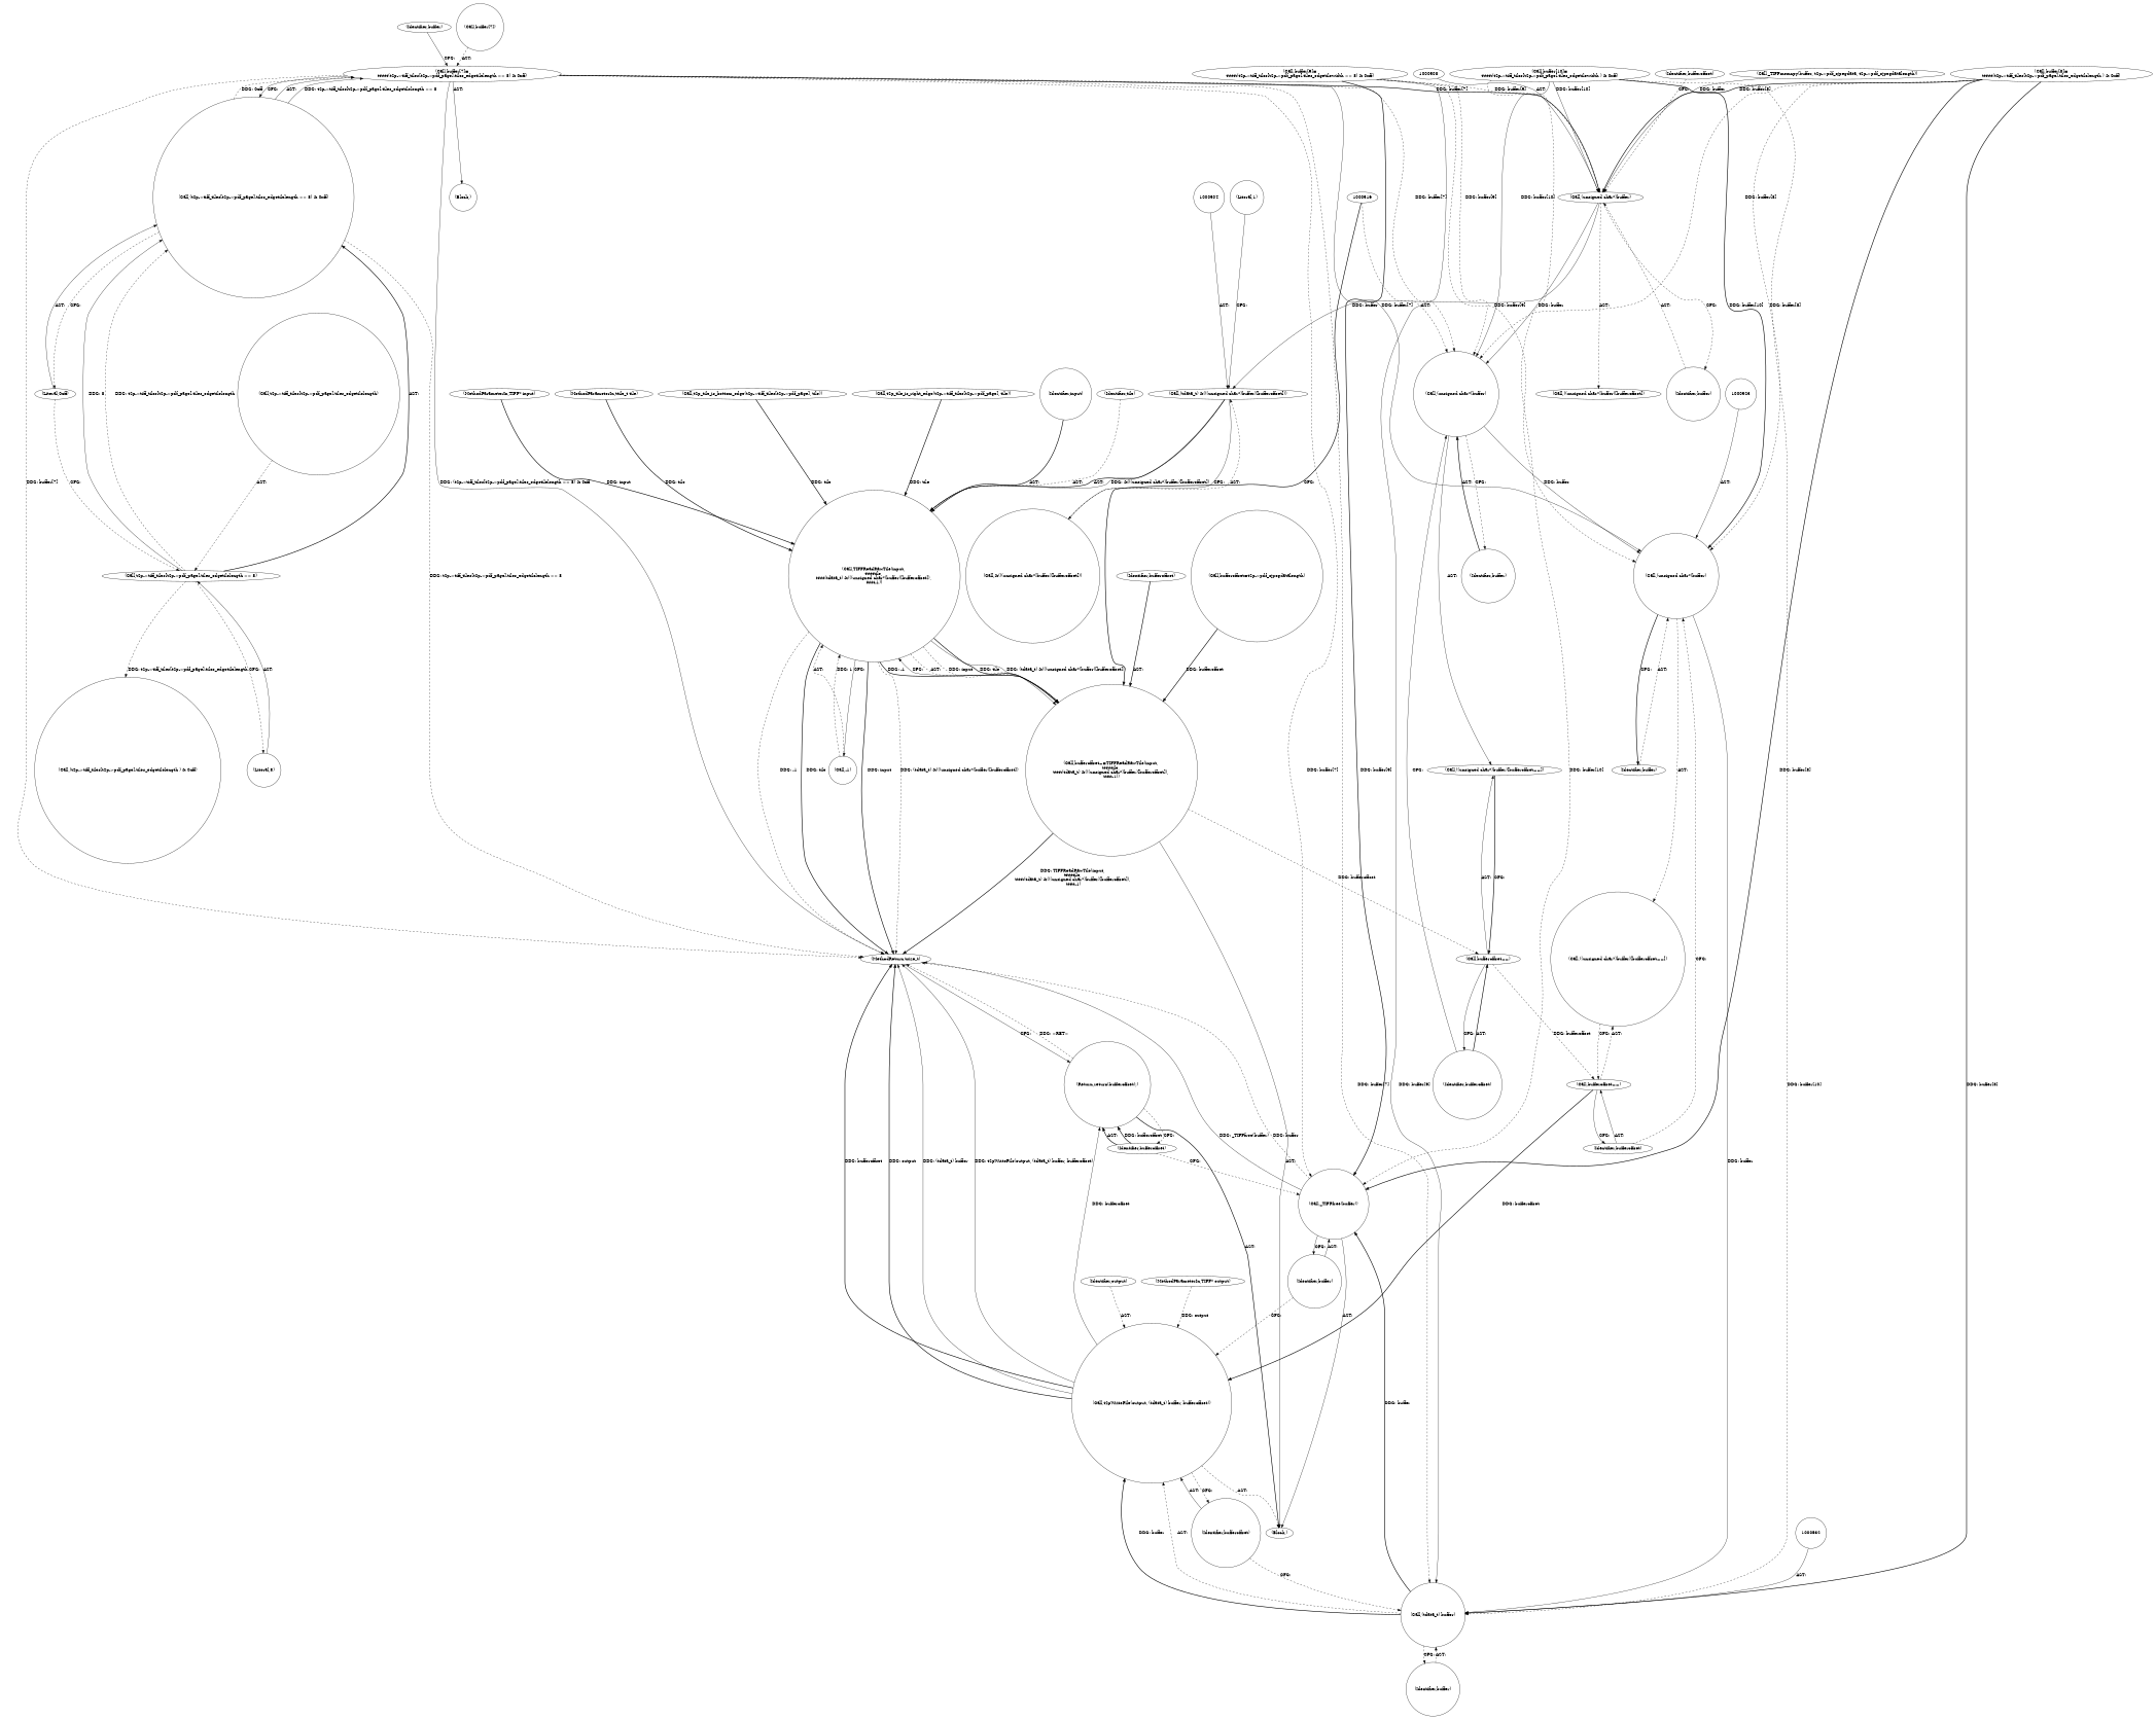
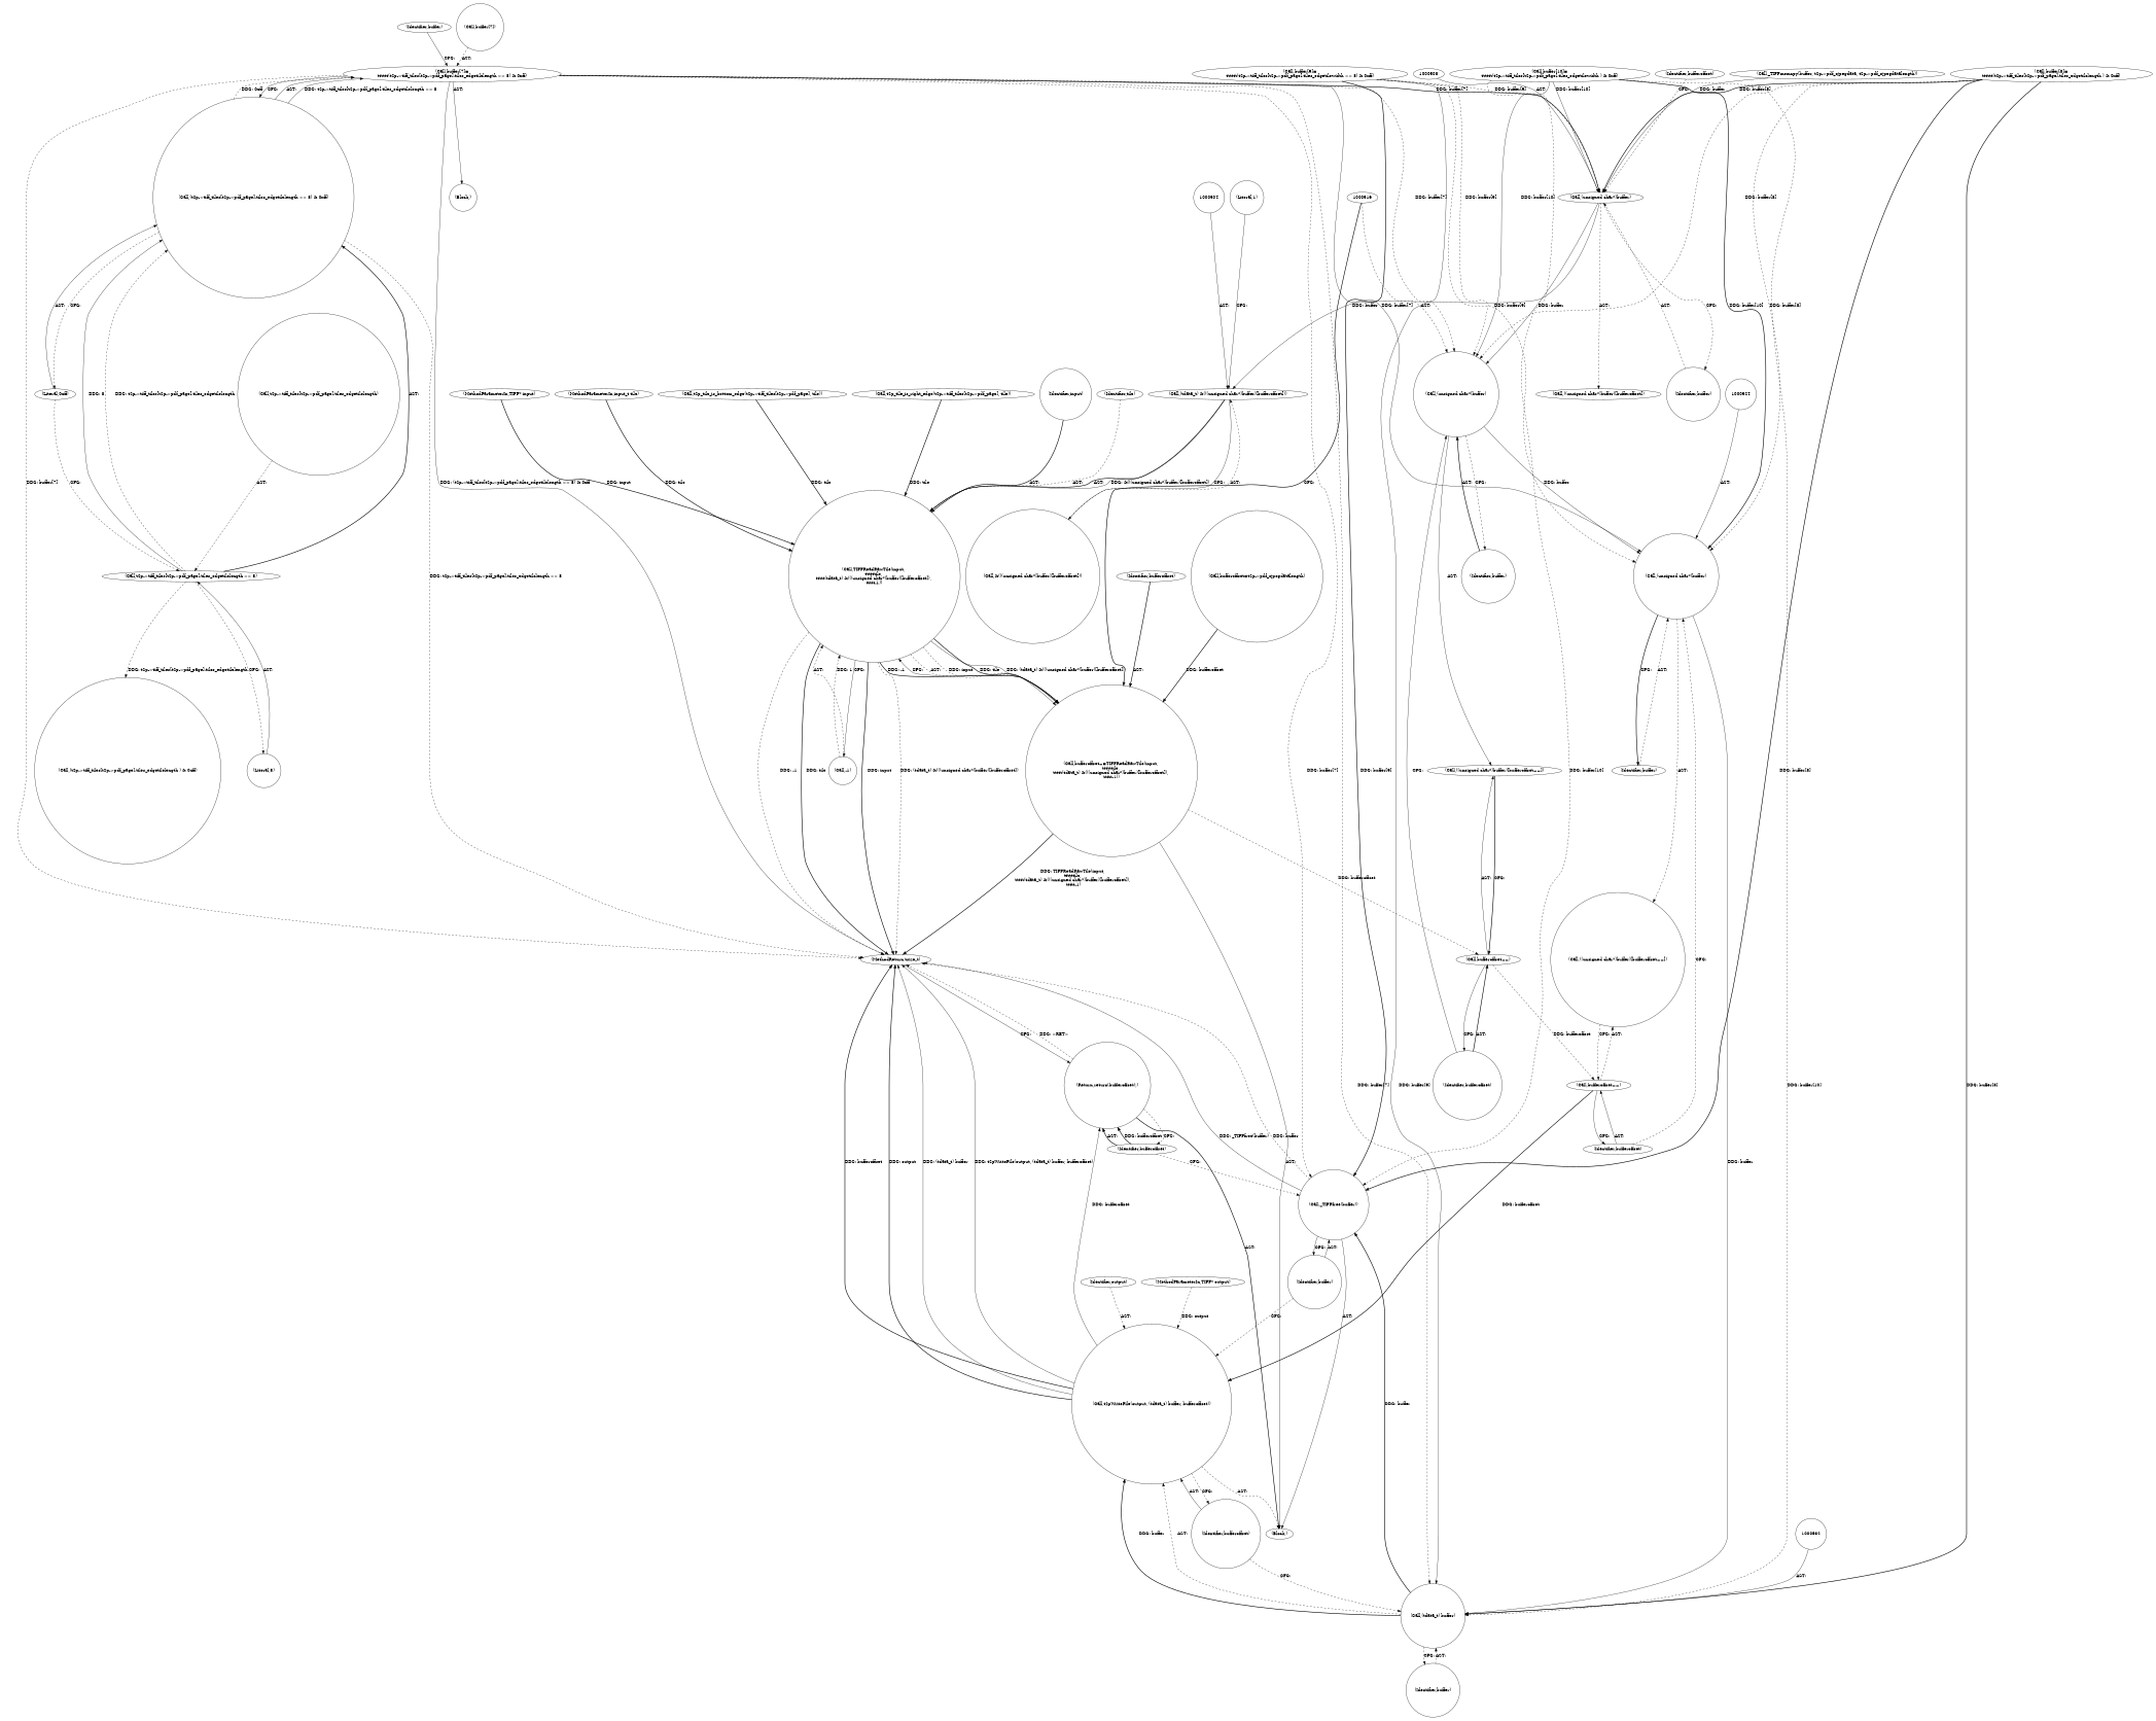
  digraph {
    node [shape=ellipse]
    edge [style=dashed]
    n1 [label="(Call,buffer[7]=\n\t\t\t\t\t\t(t2p->tiff_tiles[t2p->pdf_page].tiles_edgetilelength >> 8) & 0xff)"]
    n2 [label="(Call,(t2p->tiff_tiles[t2p->pdf_page].tiles_edgetilelength >> 8) & 0xff)" shape=circle]
    n3 [label="(Call,(unsigned char*)buffer)"]
    n4 [label="(Call,(unsigned char*)buffer)" shape=circle]
    n5 [label="(Call,(unsigned char*)buffer)" shape=circle]
    n6 [label="(Call,(tdata_t) buffer)" shape=circle]
    n7 [label="(Call,_TIFFfree(buffer))" shape=circle]
    n8 [label="(Block,)" shape=circle]
    n9 [label="(MethodReturn,tsize_t)"]
    n10 [label="(Literal,0xff)"]
    n11 [label="(Call,(tdata_t) &(((unsigned char*)buffer)[bufferoffset]))"]
    n12 [label="(Call,((unsigned char*)buffer)[bufferoffset])"]
    n13 [label="(Identifier,buffer)" shape=circle]
    n14 [label="(Call,((unsigned char*)buffer)[bufferoffset++])"]
    n15 [label="(Identifier,buffer)" shape=circle]
    n16 [label="(Call,((unsigned char*)buffer)[bufferoffset++])" shape=circle]
    n17 [label="(Identifier,buffer)"]
    n18 [label="(Call,t2pWriteFile(output, (tdata_t) buffer, bufferoffset))" shape=circle]
    n19 [label="(Identifier,buffer)" shape=circle]
    n20 [label="(Block,)"]
    n21 [label="(Identifier,buffer)" shape=circle]
    n22 [label="(Return,return(bufferoffset);)" shape=circle]
    n23 [label="(Call,t2p->tiff_tiles[t2p->pdf_page].tiles_edgetilelength >> 8)"]
    n24 [label="(Literal,8)" shape=circle]
    n25 [label="(Call,(t2p->tiff_tiles[t2p->pdf_page].tiles_edgetilelength ) & 0xff)" shape=circle]
    n26 [label="(Call,TIFFReadRawTile(input, \n\t\t\t\t\ttile, \n\t\t\t\t\t(tdata_t) &(((unsigned char*)buffer)[bufferoffset]), \n\t\t\t\t\t-1))" shape=circle]
    n27 [label="(Call,&(((unsigned char*)buffer)[bufferoffset]))" shape=circle]
    n28 [label="(Call,bufferoffset+=TIFFReadRawTile(input, \n\t\t\t\t\ttile, \n\t\t\t\t\t(tdata_t) &(((unsigned char*)buffer)[bufferoffset]), \n\t\t\t\t\t-1))" shape=circle]
    n29 [label="(Call,-1)" shape=circle]
    n30 [label="(Call,bufferoffset++)"]
    n31 [label="(Call,bufferoffset++)"]
    n32 [label="(Identifier,bufferoffset)" shape=circle]
    n33 [label="(Identifier,bufferoffset)"]
    n34 [label="(Identifier,bufferoffset)" shape=circle]
    n35 [label="(Identifier,bufferoffset)"]
    n36 [label="(Identifier,bufferoffset)"]
    n37 [label="(Literal,1)" shape=circle]
    n38 [label="(Identifier,buffer)"]
    n39 [label="(Call,buffer[7])" shape=circle]
    n40 [label="(Call,bufferoffset=t2p->pdf_ojpegdatalength)" shape=circle]
    n41 [label="(MethodParameterIn,TIFF* input)"]
    n42 [label="(Identifier,output)"]
    n43 [label="(Call,buffer[10]=\n\t\t\t\t\t\t(t2p->tiff_tiles[t2p->pdf_page].tiles_edgetilewidth ) & 0xff)"]
    n44 [label="(MethodParameterIn,TIFF* output)"]
-   n45 [label="(MethodParameterIn,ttile_t tile)"]
+   n45 [label="(MethodParameterIn,input_t tile)"]
    n46 [label="(Call,buffer[9]=\n\t\t\t\t\t\t(t2p->tiff_tiles[t2p->pdf_page].tiles_edgetilewidth >> 8) & 0xff)"]
    n47 [label="(Call,t2p_tile_is_bottom_edge(t2p->tiff_tiles[t2p->pdf_page], tile))"]
    n48 [label="(Identifier,bufferoffset)"]
    n49 [label="(Call,buffer[8]=\n\t\t\t\t\t\t(t2p->tiff_tiles[t2p->pdf_page].tiles_edgetilelength ) & 0xff)"]
    n50 [label="(Call,t2p_tile_is_right_edge(t2p->tiff_tiles[t2p->pdf_page], tile))"]
    n51 [label="(Call,_TIFFmemcpy(buffer, t2p->pdf_ojpegdata, t2p->pdf_ojpegdatalength))"]
    n52 [label="(Identifier,input)" shape=circle]
    n53 [label="(Call,t2p->tiff_tiles[t2p->pdf_page].tiles_edgetilelength)" shape=circle]
    n54 [label="(Identifier,tile)"]
    1000508
    1000504 [shape=circle]
    1000516
-   1000524 [shape=circle label=1000523]
+   1000524 [shape=circle]
    1000532 [shape=circle]
    n1 -> n2 [label="CFG: " style=solid]
    n1 -> n3 [label="DDG: buffer[7]" style=bold]
    n1 -> n4 [label="DDG: buffer[7]"]
    n1 -> n5 [label="DDG: buffer[7]" style=solid]
    n1 -> n6 [label="DDG: buffer[7]"]
    n1 -> n7 [label="DDG: buffer[7]"]
    n1 -> n8 [label="AST: " style=solid]
    n1 -> n9 [label="DDG: (t2p->tiff_tiles[t2p->pdf_page].tiles_edgetilelength >> 8) & 0xff" style=solid]
    n1 -> n9 [label="DDG: buffer[7]"]
    n2 -> n1 [label="AST: " style=solid]
    n2 -> n1 [label="DDG: t2p->tiff_tiles[t2p->pdf_page].tiles_edgetilelength >> 8" style=solid]
    n2 -> n1 [label="DDG: 0xff"]
    n2 -> n9 [label="DDG: t2p->tiff_tiles[t2p->pdf_page].tiles_edgetilelength >> 8"]
    n2 -> n10 [label="CFG: "]
    n3 -> n4 [label="DDG: buffer" style=solid]
    n3 -> n11 [label="DDG: buffer" style=solid]
    n3 -> n12 [label="AST: "]
    n3 -> n13 [label="CFG: "]
    n4 -> n5 [label="DDG: buffer" style=solid]
    n4 -> n14 [label="AST: " style=solid]
    n4 -> n15 [label="CFG: "]
    n5 -> n6 [label="DDG: buffer" style=solid]
    n5 -> n16 [label="AST: "]
    n5 -> n17 [label="CFG: " style=bold]
    n6 -> n7 [label="DDG: buffer" style=bold]
    n6 -> n18 [label="AST: "]
    n6 -> n18 [label="DDG: buffer" style=bold]
    n6 -> n19 [label="CFG: "]
    n7 -> n9 [label="DDG: buffer"]
    n7 -> n9 [label="DDG: _TIFFfree(buffer)" style=solid]
    n7 -> n20 [label="AST: " style=solid]
    n7 -> n21 [label="CFG: " style=solid]
    n9 -> n22 [label="CFG: " style=solid]
    n10 -> n2 [label="AST: " style=solid]
    n10 -> n23 [label="CFG: "]
    n11 -> n26 [label="AST: " style=bold]
    n11 -> n26 [label="DDG: &(((unsigned char*)buffer)[bufferoffset])" style=solid]
    n11 -> n27 [label="CFG: " style=solid]
    n13 -> n3 [label="AST: "]
    n14 -> n30 [label="CFG: " style=bold]
    n15 -> n4 [label="AST: " style=bold]
    n16 -> n31 [label="CFG: "]
    n17 -> n5 [label="AST: "]
    n18 -> n9 [label="DDG: (tdata_t) buffer" style=solid]
    n18 -> n9 [label="DDG: output" style=bold]
    n18 -> n9 [label="DDG: t2pWriteFile(output, (tdata_t) buffer, bufferoffset)" style=solid]
    n18 -> n9 [label="DDG: bufferoffset" style=bold]
    n18 -> n20 [label="AST: "]
    n18 -> n22 [label="DDG: bufferoffset" style=solid]
    n18 -> n34 [label="CFG: "]
    n19 -> n6 [label="AST: "]
    n21 -> n7 [label="AST: " style=solid]
    n21 -> n18 [label="CFG: "]
    n22 -> n9 [label="DDG: <RET>"]
    n22 -> n20 [label="AST: " style=bold]
    n22 -> n35 [label="CFG: "]
    n23 -> n2 [label="AST: " style=bold]
    n23 -> n2 [label="DDG: t2p->tiff_tiles[t2p->pdf_page].tiles_edgetilelength"]
    n23 -> n2 [label="DDG: 8" style=solid]
    n23 -> n24 [label="CFG: "]
    n23 -> n25 [label="DDG: t2p->tiff_tiles[t2p->pdf_page].tiles_edgetilelength"]
    n24 -> n23 [label="AST: " style=solid]
    n26 -> n9 [label="DDG: (tdata_t) &(((unsigned char*)buffer)[bufferoffset])"]
    n26 -> n9 [label="DDG: -1"]
    n26 -> n9 [label="DDG: tile" style=bold]
    n26 -> n9 [label="DDG: input" style=bold]
    n26 -> n28 [label="AST: "]
    n26 -> n28 [label="DDG: input"]
    n26 -> n28 [label="DDG: tile" style=bold]
    n26 -> n28 [label="DDG: (tdata_t) &(((unsigned char*)buffer)[bufferoffset])" style=solid]
    n26 -> n28 [label="DDG: -1" style=bold]
    n26 -> n29 [label="CFG: " style=solid]
    n27 -> n11 [label="AST: "]
    n28 -> n9 [label="DDG: TIFFReadRawTile(input, \n\t\t\t\t\ttile, \n\t\t\t\t\t(tdata_t) &(((unsigned char*)buffer)[bufferoffset]), \n\t\t\t\t\t-1)" style=bold]
    n28 -> n20 [label="AST: " style=solid]
    n28 -> n26 [label="CFG: " style=solid]
    n28 -> n30 [label="DDG: bufferoffset"]
    n29 -> n26 [label="AST: "]
    n29 -> n26 [label="DDG: 1"]
    n30 -> n14 [label="AST: " style=solid]
    n30 -> n31 [label="DDG: bufferoffset"]
    n30 -> n32 [label="CFG: " style=solid]
    n31 -> n16 [label="AST: "]
    n31 -> n18 [label="DDG: bufferoffset" style=bold]
    n31 -> n33 [label="CFG: " style=solid]
    n32 -> n4 [label="CFG: " style=solid]
    n32 -> n30 [label="AST: " style=bold]
    n33 -> n5 [label="CFG: "]
    n33 -> n31 [label="AST: " style=solid]
    n34 -> n6 [label="CFG: "]
    n34 -> n18 [label="AST: " style=solid]
    n35 -> n7 [label="CFG: "]
    n35 -> n22 [label="AST: " style=bold]
    n35 -> n22 [label="DDG: bufferoffset" style=bold]
    n36 -> n28 [label="AST: " style=bold]
    n37 -> n11 [label="CFG: " style=solid]
    n38 -> n1 [label="CFG: " style=solid]
    n39 -> n1 [label="AST: "]
    n40 -> n28 [label="DDG: bufferoffset" style=bold]
    n41 -> n26 [label="DDG: input" style=bold]
    n42 -> n18 [label="AST: "]
    n43 -> n3 [label="DDG: buffer[10]" style=solid]
    n43 -> n4 [label="DDG: buffer[10]" style=solid]
    n43 -> n5 [label="DDG: buffer[10]" style=bold]
    n43 -> n6 [label="DDG: buffer[10]"]
    n43 -> n7 [label="DDG: buffer[10]"]
    n44 -> n18 [label="DDG: output"]
    n45 -> n26 [label="DDG: tile" style=bold]
    n46 -> n3 [label="DDG: buffer[9]"]
    n46 -> n4 [label="DDG: buffer[9]"]
    n46 -> n5 [label="DDG: buffer[9]"]
    n46 -> n6 [label="DDG: buffer[9]" style=solid]
    n46 -> n7 [label="DDG: buffer[9]" style=bold]
    n47 -> n26 [label="DDG: tile" style=bold]
    n48 -> n3 [label="CFG: "]
    n49 -> n3 [label="DDG: buffer[8]" style=bold]
    n49 -> n4 [label="DDG: buffer[8]"]
    n49 -> n5 [label="DDG: buffer[8]"]
    n49 -> n6 [label="DDG: buffer[8]" style=bold]
    n49 -> n7 [label="DDG: buffer[8]" style=bold]
    n50 -> n26 [label="DDG: tile" style=bold]
    n51 -> n3 [label="DDG: buffer" style=solid]
    n52 -> n26 [label="AST: " style=bold]
    n53 -> n23 [label="AST: "]
    n54 -> n26 [label="AST: "]
    1000508 -> n3 [label="AST: " style=solid]
    1000504 -> n11 [label="AST: " style=solid]
    1000516 -> n4 [label="AST: "]
    1000516 -> n28 [label="CFG: " style=bold]
    1000524 -> n5 [label="AST: " style=solid]
    1000532 -> n6 [label="AST: " style=solid]
  }
